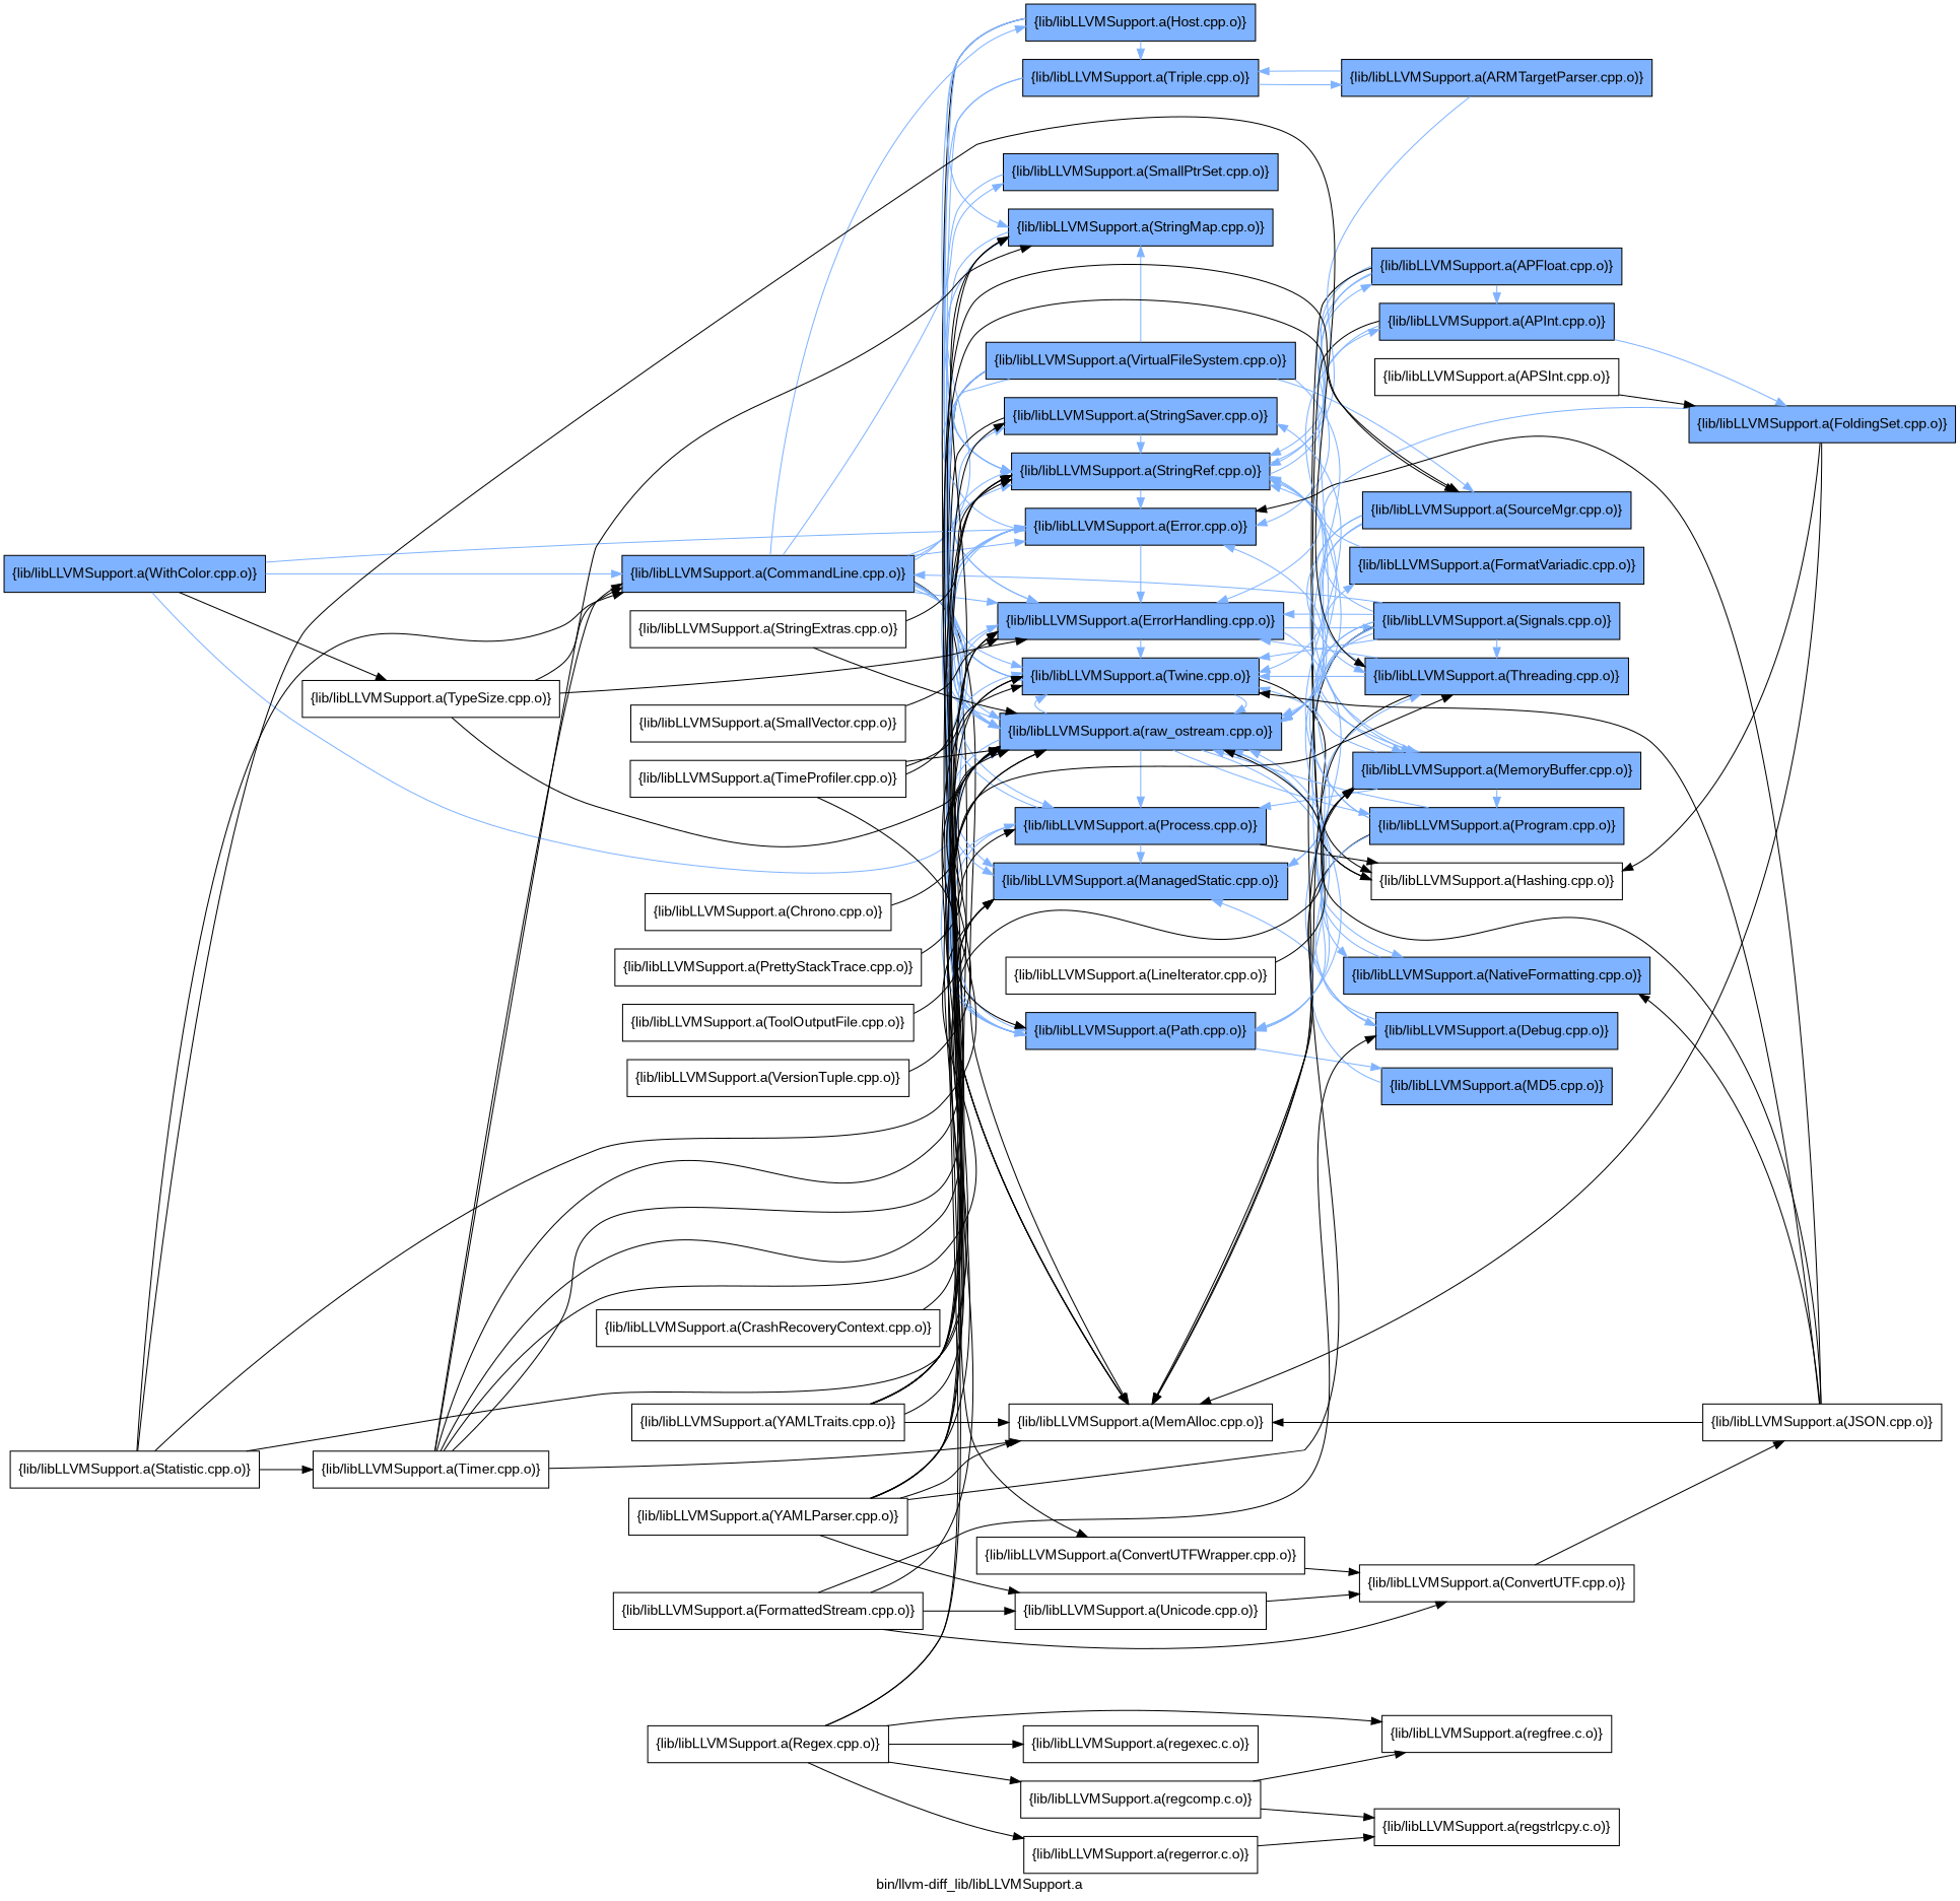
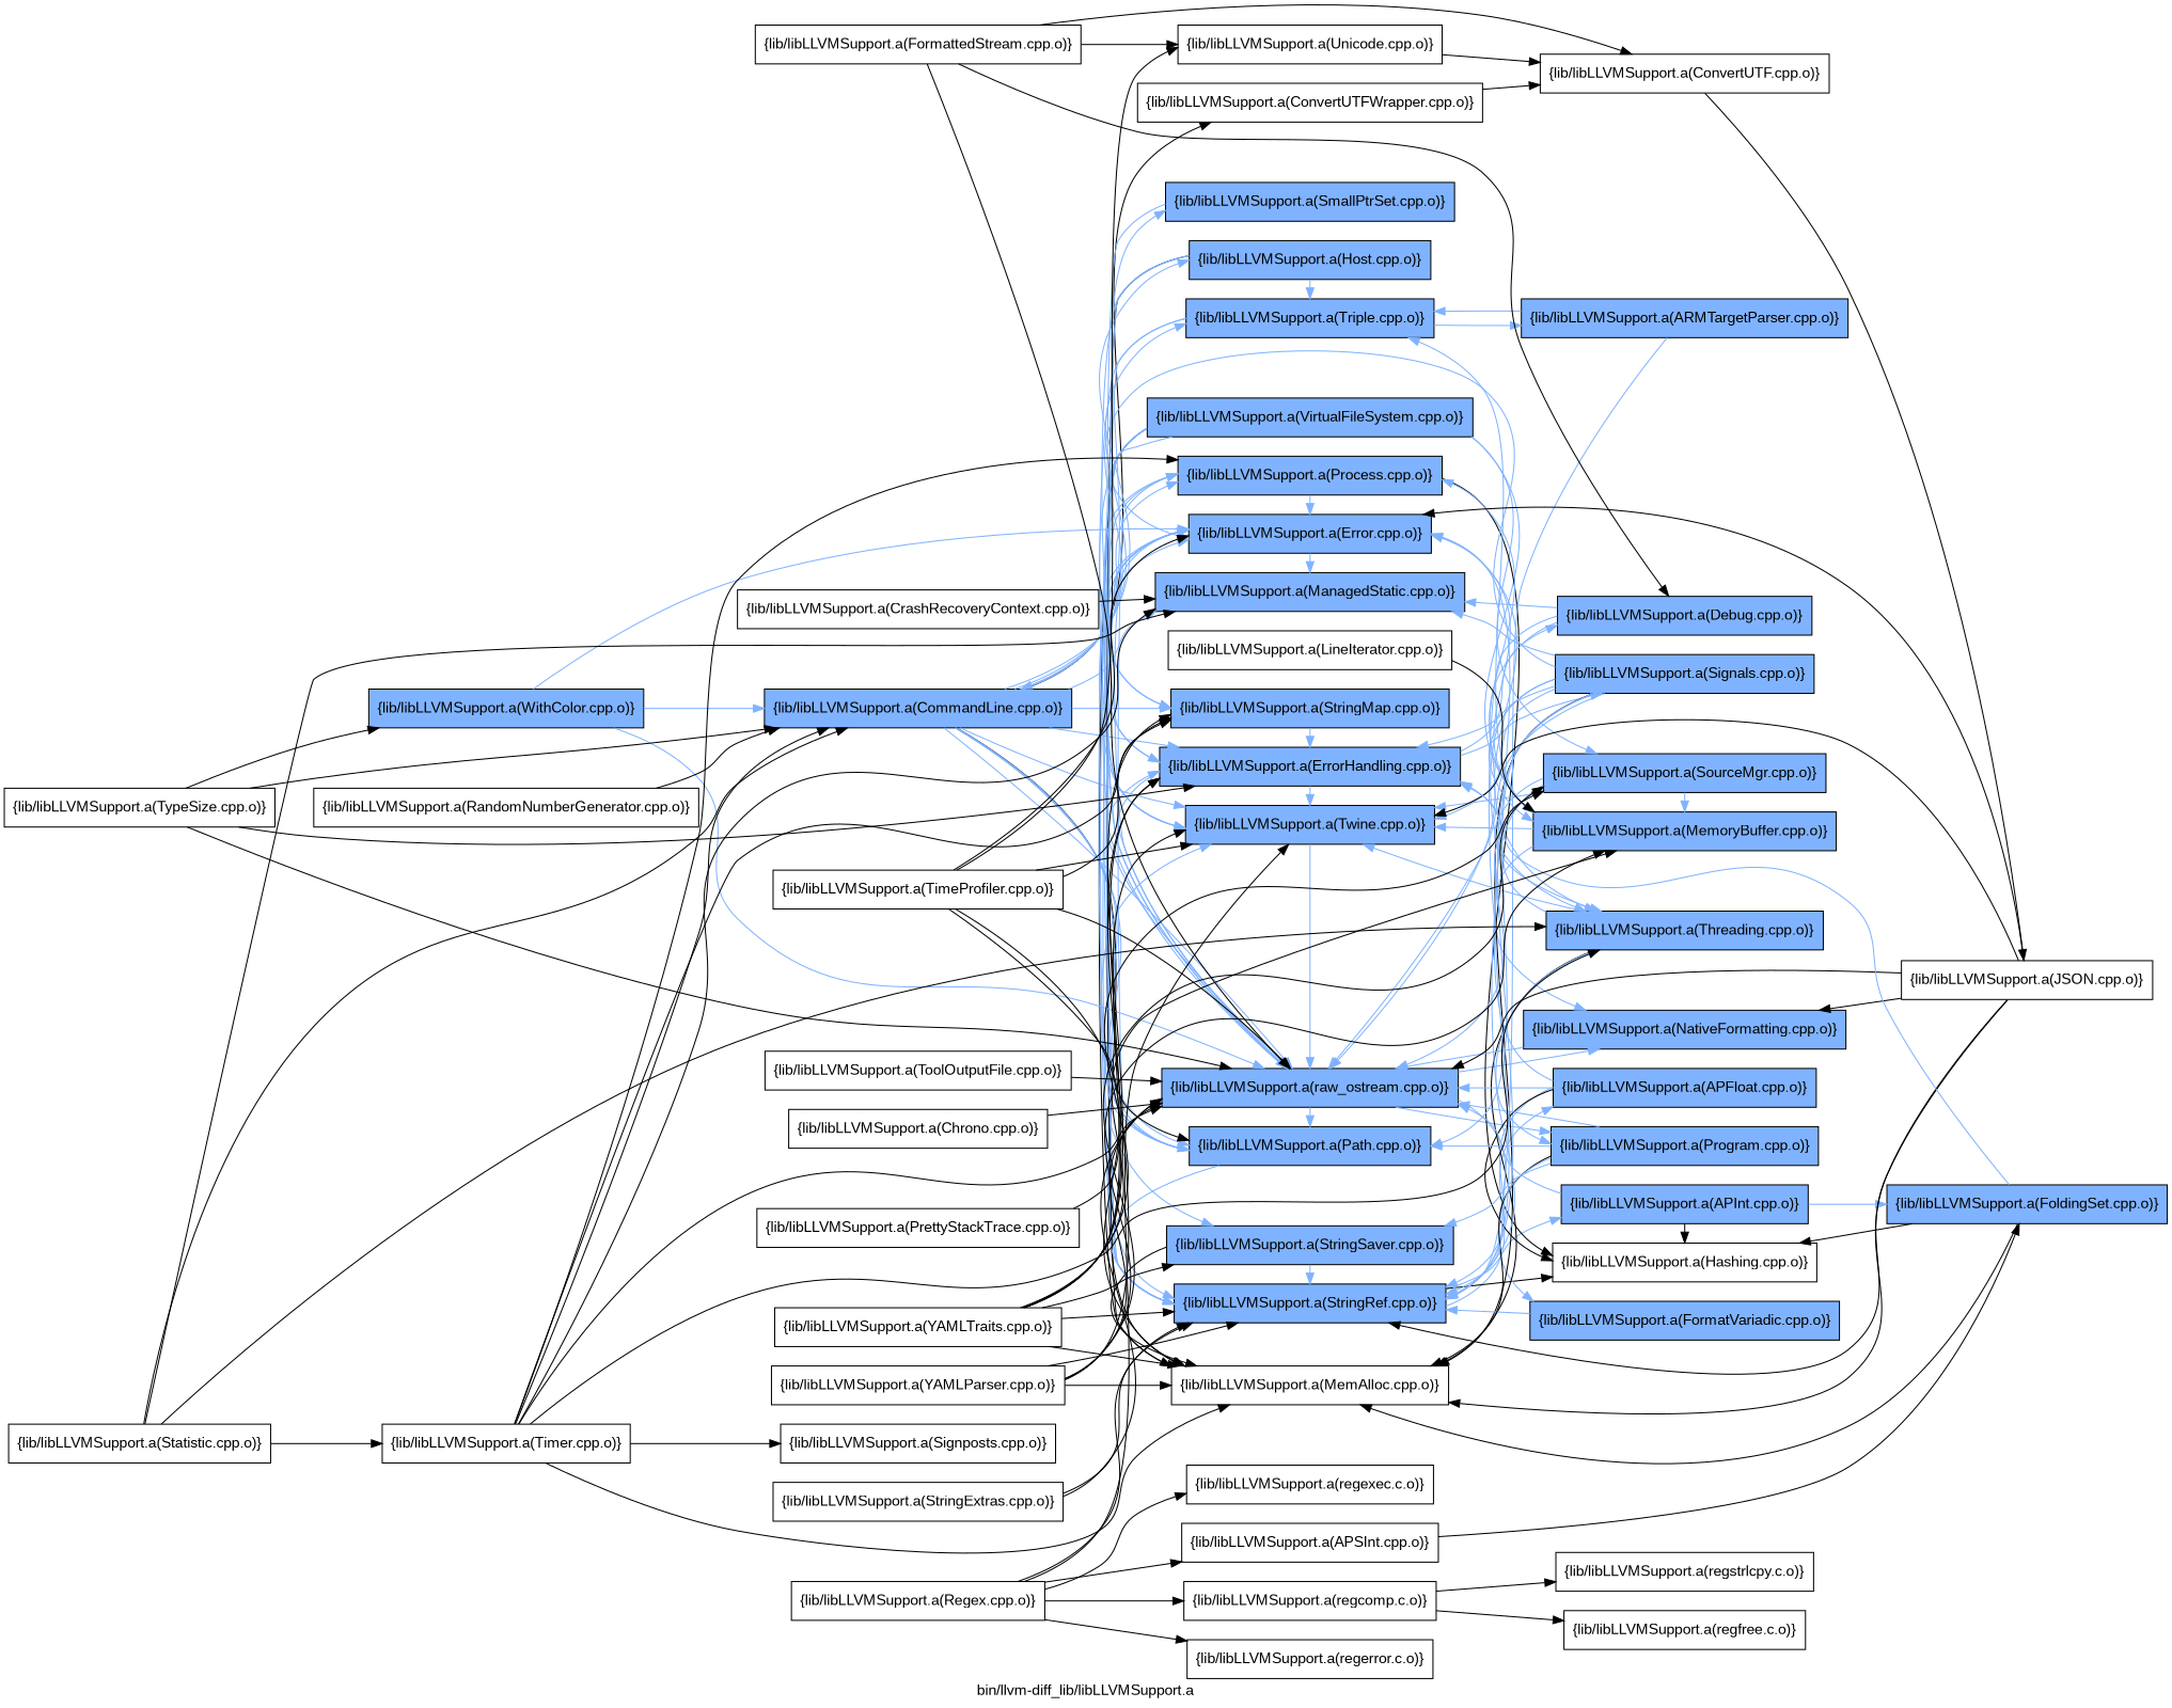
  digraph {
    fontname="Liberation Sans"
    label="bin/llvm-diff_lib/libLLVMSupport.a"
    rankdir=LR
    node [fontname="Liberation Sans" group=0 shape=box]
    edge [fontname="Liberation Sans" color="0.600000 0.5 1"]
    n1 [fillcolor="0.600000 0.5 1" group=1 label="{lib/libLLVMSupport.a(CommandLine.cpp.o)}" style=filled]
    n2 [label="{lib/libLLVMSupport.a(ConvertUTFWrapper.cpp.o)}"]
    n3 [fillcolor="0.600000 0.5 1" group=1 label="{lib/libLLVMSupport.a(Error.cpp.o)}" style=filled]
    n4 [fillcolor="0.600000 0.5 1" group=1 label="{lib/libLLVMSupport.a(ErrorHandling.cpp.o)}" style=filled]
    n5 [fillcolor="0.600000 0.5 1" group=1 label="{lib/libLLVMSupport.a(ManagedStatic.cpp.o)}" style=filled]
    n6 [label="{lib/libLLVMSupport.a(MemAlloc.cpp.o)}"]
    n7 [fillcolor="0.600000 0.5 1" group=1 label="{lib/libLLVMSupport.a(SmallPtrSet.cpp.o)}" style=filled]
    n8 [fillcolor="0.600000 0.5 1" group=1 label="{lib/libLLVMSupport.a(StringMap.cpp.o)}" style=filled]
    n9 [fillcolor="0.600000 0.5 1" group=1 label="{lib/libLLVMSupport.a(StringSaver.cpp.o)}" style=filled]
    n10 [fillcolor="0.600000 0.5 1" group=1 label="{lib/libLLVMSupport.a(StringRef.cpp.o)}" style=filled]
    n11 [fillcolor="0.600000 0.5 1" group=1 label="{lib/libLLVMSupport.a(Triple.cpp.o)}" style=filled]
    n12 [fillcolor="0.600000 0.5 1" group=1 label="{lib/libLLVMSupport.a(Twine.cpp.o)}" style=filled]
    n13 [fillcolor="0.600000 0.5 1" group=1 label="{lib/libLLVMSupport.a(VirtualFileSystem.cpp.o)}" style=filled]
    n14 [fillcolor="0.600000 0.5 1" group=1 label="{lib/libLLVMSupport.a(raw_ostream.cpp.o)}" style=filled]
    n15 [fillcolor="0.600000 0.5 1" group=1 label="{lib/libLLVMSupport.a(Host.cpp.o)}" style=filled]
    n16 [fillcolor="0.600000 0.5 1" group=1 label="{lib/libLLVMSupport.a(Path.cpp.o)}" style=filled]
    n17 [fillcolor="0.600000 0.5 1" group=1 label="{lib/libLLVMSupport.a(Process.cpp.o)}" style=filled]
    n18 [label="{lib/libLLVMSupport.a(ConvertUTF.cpp.o)}"]
    n19 [fillcolor="0.600000 0.5 1" group=1 label="{lib/libLLVMSupport.a(Debug.cpp.o)}" style=filled]
    n20 [fillcolor="0.600000 0.5 1" group=1 label="{lib/libLLVMSupport.a(Signals.cpp.o)}" style=filled]
    n21 [fillcolor="0.600000 0.5 1" group=1 label="{lib/libLLVMSupport.a(Threading.cpp.o)}" style=filled]
    n22 [fillcolor="0.600000 0.5 1" group=1 label="{lib/libLLVMSupport.a(APFloat.cpp.o)}" style=filled]
    n23 [fillcolor="0.600000 0.5 1" group=1 label="{lib/libLLVMSupport.a(APInt.cpp.o)}" style=filled]
    n24 [label="{lib/libLLVMSupport.a(Hashing.cpp.o)}"]
    n25 [fillcolor="0.600000 0.5 1" group=1 label="{lib/libLLVMSupport.a(ARMTargetParser.cpp.o)}" style=filled]
    n26 [fillcolor="0.600000 0.5 1" group=1 label="{lib/libLLVMSupport.a(MemoryBuffer.cpp.o)}" style=filled]
    n27 [fillcolor="0.600000 0.5 1" group=1 label="{lib/libLLVMSupport.a(SourceMgr.cpp.o)}" style=filled]
    n28 [fillcolor="0.600000 0.5 1" group=1 label="{lib/libLLVMSupport.a(FormatVariadic.cpp.o)}" style=filled]
    n29 [fillcolor="0.600000 0.5 1" group=1 label="{lib/libLLVMSupport.a(NativeFormatting.cpp.o)}" style=filled]
    n30 [fillcolor="0.600000 0.5 1" group=1 label="{lib/libLLVMSupport.a(Program.cpp.o)}" style=filled]
-   n31 [fillcolor="0.600000 0.5 1" group=1 label="{lib/libLLVMSupport.a(MD5.cpp.o)}" style=filled]
    n32 [label="{lib/libLLVMSupport.a(JSON.cpp.o)}"]
    n33 [fillcolor="0.600000 0.5 1" group=1 label="{lib/libLLVMSupport.a(FoldingSet.cpp.o)}" style=filled]
    n34 [fillcolor="0.600000 0.5 1" group=1 label="{lib/libLLVMSupport.a(WithColor.cpp.o)}" style=filled]
    n35 [label="{lib/libLLVMSupport.a(FormattedStream.cpp.o)}"]
    n36 [label="{lib/libLLVMSupport.a(Unicode.cpp.o)}"]
    n37 [label="{lib/libLLVMSupport.a(StringExtras.cpp.o)}"]
    n38 [label="{lib/libLLVMSupport.a(TypeSize.cpp.o)}"]
    n39 [label="{lib/libLLVMSupport.a(Regex.cpp.o)}"]
    n40 [label="{lib/libLLVMSupport.a(regcomp.c.o)}"]
    n41 [label="{lib/libLLVMSupport.a(regerror.c.o)}"]
    n42 [label="{lib/libLLVMSupport.a(regexec.c.o)}"]
    n43 [label="{lib/libLLVMSupport.a(regfree.c.o)}"]
    n44 [label="{lib/libLLVMSupport.a(regstrlcpy.c.o)}"]
    n45 [label="{lib/libLLVMSupport.a(Timer.cpp.o)}"]
+   n46 [label="{lib/libLLVMSupport.a(Signposts.cpp.o)}"]
    n47 [label="{lib/libLLVMSupport.a(Chrono.cpp.o)}"]
    n48 [label="{lib/libLLVMSupport.a(PrettyStackTrace.cpp.o)}"]
-   n50 [label="{lib/libLLVMSupport.a(SmallVector.cpp.o)}"]
+   n49 [label="{lib/libLLVMSupport.a(RandomNumberGenerator.cpp.o)}"]
    n51 [label="{lib/libLLVMSupport.a(Statistic.cpp.o)}"]
    n52 [label="{lib/libLLVMSupport.a(TimeProfiler.cpp.o)}"]
    n53 [label="{lib/libLLVMSupport.a(ToolOutputFile.cpp.o)}"]
    n54 [label="{lib/libLLVMSupport.a(YAMLParser.cpp.o)}"]
    n55 [label="{lib/libLLVMSupport.a(CrashRecoveryContext.cpp.o)}"]
    n56 [label="{lib/libLLVMSupport.a(APSInt.cpp.o)}"]
    n57 [label="{lib/libLLVMSupport.a(YAMLTraits.cpp.o)}"]
    n58 [label="{lib/libLLVMSupport.a(LineIterator.cpp.o)}"]
-   n59 [label="{lib/libLLVMSupport.a(VersionTuple.cpp.o)}"]
    subgraph sub_1 {
      rank=same
      n1
    }
    subgraph sub_2 {
      rank=same
      n2
      n3
      n4
      n5
      n6
      n7
      n8
      n9
      n10
      n11
      n12
      n13
      n14
      n15
      n16
      n17
    }
    subgraph sub_3 {
      rank=same
      n18
      n19
      n20
      n21
      n22
      n23
      n24
      n25
      n26
      n27
      n28
      n29
      n30
-     n31
    }
    subgraph sub_4 {
      rank=same
      n1
    }
    subgraph sub_5 {
      rank=same
      n2
      n3
      n4
      n5
      n6
      n7
      n8
      n9
      n10
      n11
      n12
      n13
      n14
      n15
      n16
      n17
    }
    subgraph sub_6 {
      rank=same
      n18
      n19
      n20
      n21
      n22
      n23
      n24
      n25
      n26
      n27
      n28
      n29
      n30
-     n31
    }
    n1 -> n2 [color=""]
    n1 -> n3
    n1 -> n4
    n1 -> n5
    n1 -> n6 [color=""]
    n1 -> n7
    n1 -> n8
    n1 -> n9
    n1 -> n10
+   n1 -> n11
    n1 -> n12
    n1 -> n14
    n1 -> n15
    n1 -> n16
    n1 -> n17
    n2 -> n18 [color=""]
    n3 -> n4
    n3 -> n5
    n3 -> n12
    n3 -> n14
    n4 -> n12
    n4 -> n14
    n4 -> n19
    n4 -> n20
-   n5 -> n21
+   n3 -> n21
    n7 -> n4
    n8 -> n4
    n9 -> n6 [color=""]
    n9 -> n10
    n10 -> n3
    n10 -> n22
    n10 -> n23
-   n12 -> n24 [color=""]
+   n10 -> n24 [color=""]
    n11 -> n10
    n11 -> n12
    n11 -> n25
    n12 -> n14
    n13 -> n3
    n13 -> n6 [color=""]
    n13 -> n8
    n13 -> n10
    n13 -> n12
    n13 -> n14
    n13 -> n16
    n13 -> n26
    n13 -> n27
    n14 -> n3
    n14 -> n4
-   n14 -> n12
    n14 -> n16
    n14 -> n17
    n14 -> n28
    n14 -> n29
    n14 -> n30
    n15 -> n6 [color=""]
    n15 -> n8
    n15 -> n10
    n15 -> n11
-   n15 -> n14
    n16 -> n3
    n16 -> n10
    n16 -> n12
    n16 -> n17
-   n16 -> n31
    n17 -> n3
-   n17 -> n5
    n17 -> n16
    n17 -> n24 [color=""]
    n18 -> n32 [color=""]
    n19 -> n5
    n19 -> n14
    n20 -> n1
    n20 -> n4
    n20 -> n5
    n20 -> n6 [color=""]
    n20 -> n10
    n20 -> n12
    n20 -> n14
    n20 -> n16
    n20 -> n21
    n20 -> n26
-   n20 -> n29
+   n19 -> n29
    n21 -> n4
    n21 -> n6 [color=""]
    n21 -> n10
    n21 -> n12
    n22 -> n3
    n22 -> n10
    n22 -> n14
-   n22 -> n23
    n22 -> n24 [color=""]
    n23 -> n14
    n23 -> n24 [color=""]
    n23 -> n33
    n25 -> n10
    n25 -> n11
    n26 -> n3
    n26 -> n12
-   n26 -> n16
+   n26 -> n11
    n26 -> n17
    n26 -> n30
+   n27 -> n10
    n27 -> n12
    n27 -> n14
    n27 -> n21
    n27 -> n26
    n28 -> n10
    n29 -> n14
    n30 -> n6 [color=""]
    n30 -> n9
    n30 -> n10
    n30 -> n14
    n30 -> n16
-   n31 -> n14
    n32 -> n3 [color=""]
    n32 -> n6 [color=""]
+   n32 -> n10 [color=""]
    n32 -> n12 [color=""]
    n32 -> n14 [color=""]
    n32 -> n29 [color=""]
    n33 -> n4
    n33 -> n6 [color=""]
    n33 -> n24 [color=""]
    n34 -> n1
    n34 -> n3
    n34 -> n14
    n35 -> n14 [color=""]
    n35 -> n18 [color=""]
    n35 -> n19 [color=""]
    n35 -> n36 [color=""]
    n36 -> n18 [color=""]
    n37 -> n10 [color=""]
    n37 -> n14 [color=""]
    n38 -> n1 [color=""]
    n38 -> n4 [color=""]
    n38 -> n14 [color=""]
-   n34 -> n38 [color=""]
+   n38 -> n34 [color=""]
    n39 -> n10 [color=""]
    n39 -> n12 [color=""]
    n39 -> n40 [color=""]
    n39 -> n41 [color=""]
    n39 -> n42 [color=""]
-   n39 -> n43 [color=""]
+   n39 -> n56 [color=""]
    n40 -> n43 [color=""]
    n40 -> n44 [color=""]
-   n41 -> n44 [color=""]
    n45 -> n1 [color=""]
    n45 -> n5 [color=""]
    n45 -> n6 [color=""]
    n45 -> n8 [color=""]
    n45 -> n14 [color=""]
    n45 -> n17 [color=""]
    n45 -> n21 [color=""]
+   n45 -> n46 [color=""]
    n47 -> n14 [color=""]
    n48 -> n14 [color=""]
-   n50 -> n4 [color=""]
+   n49 -> n1 [color=""]
    n51 -> n1 [color=""]
    n51 -> n5 [color=""]
-   n51 -> n14 [color=""]
    n51 -> n21 [color=""]
    n51 -> n45 [color=""]
+   n52 -> n3 [color=""]
+   n52 -> n6 [color=""]
    n52 -> n8 [color=""]
    n52 -> n12 [color=""]
    n52 -> n14 [color=""]
    n52 -> n16 [color=""]
    n53 -> n14 [color=""]
    n54 -> n4 [color=""]
    n54 -> n6 [color=""]
    n54 -> n10 [color=""]
    n54 -> n14 [color=""]
    n54 -> n26 [color=""]
    n54 -> n27 [color=""]
-   n54 -> n36 [color=""]
+   n52 -> n36 [color=""]
    n55 -> n5 [color=""]
    n56 -> n33 [color=""]
    n57 -> n4 [color=""]
    n57 -> n6 [color=""]
    n57 -> n8 [color=""]
    n57 -> n9 [color=""]
    n57 -> n10 [color=""]
    n57 -> n12 [color=""]
    n57 -> n26 [color=""]
    n57 -> n27 [color=""]
    n58 -> n26 [color=""]
-   n59 -> n14 [color=""]
  }
